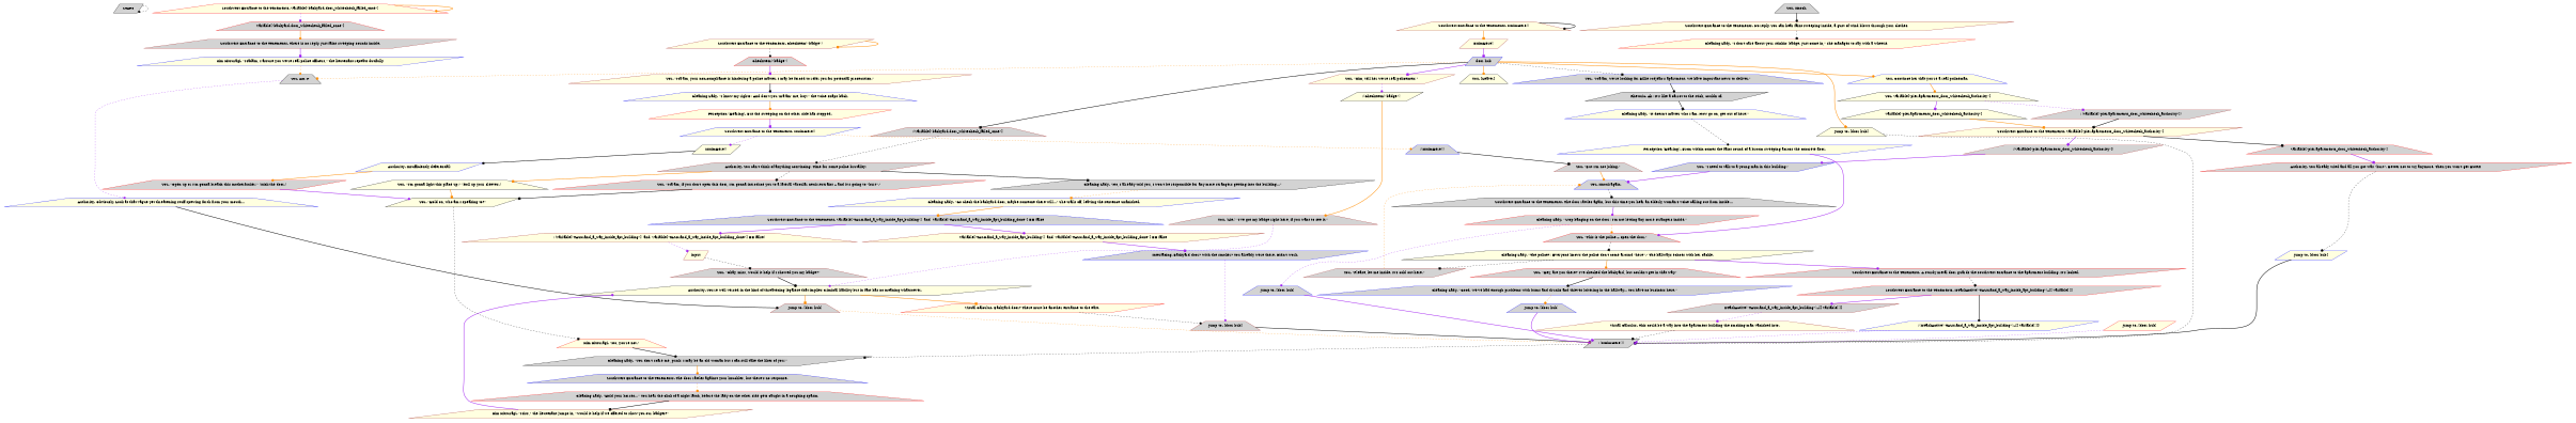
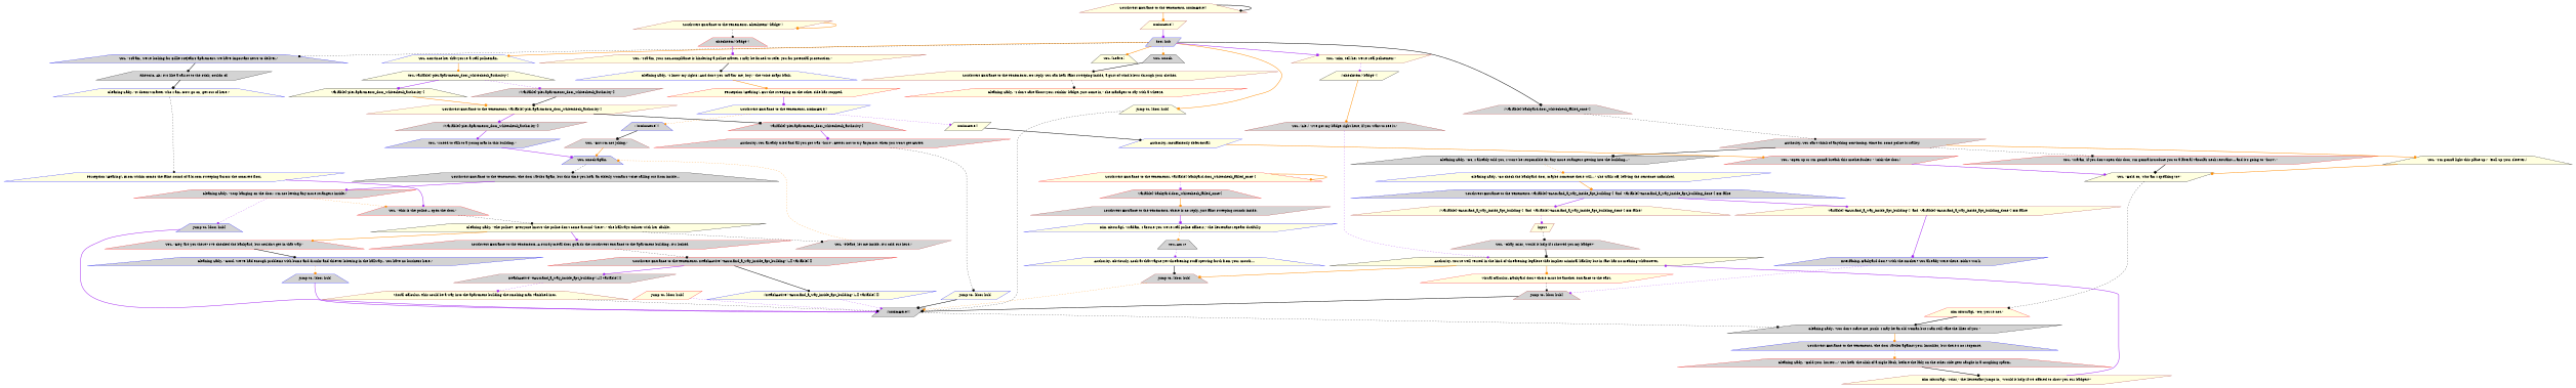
  digraph {
    node [color=brown fillcolor=lightgrey shape=parallelogram style=filled]
    edge [arrowhead=box color=black style=bold]
-   n1 [color=black label=START]
    n2 [fillcolor=lightyellow label=input]
    n3 [label="You: \"Okay, miss, would it help if I showed you my badge?\"" shape=trapezium]
    n4 [color=black fillcolor=lightyellow label="Authority: You're well versed in the kind of threatening legalese that implies criminal liability but in fact has no meaning whatsoever."]
    n5 [color=red fillcolor=lightyellow label="Visual Calculus: Backyard door? There must be another entrance to the east."]
    n6 [label="Jump to: [door hub]" shape=trapezium]
    n7 [color=black label="!(IsKimHere())"]
    n8 [color=black label="You: Am I?" shape=trapezium]
    n9 [color=blue fillcolor=lightyellow label="Authority: Obviously. Look at that vague yet threatening stuff spewing forth from your mouth..." shape=trapezium]
    n10 [label="Jump to: [door hub]" shape=trapezium]
    n11 [label="Southwest Entrance to the Tenements: There is no reply. Just faint sweeping sounds inside."]
    n12 [color=blue fillcolor=lightyellow label="Kim Kitsuragi: \"Madam, I assure you we're real police officers,\" the lieutenant repeats dutifully."]
    n13 [color=red label="Authority: You already tried and all you got was *hurt*. Better not to try anymore. Then you won't get HURT."]
    n14 [color=blue fillcolor=lightyellow label="Jump to: [door hub]"]
    n15 [color=black label="Rhetoric: Ah! It's like a carrot to the stick, couldn of."]
    n16 [color=blue fillcolor=lightyellow label="Cleaning Lady: \"It doesn't matter who I am. Now go on, get out of here!\"" shape=trapezium]
    n17 [color=blue fillcolor=lightyellow label="Perception (Hearing): From within comes the faint sound of a broom sweeping across the concrete floor."]
    n18 [fillcolor=lightyellow label="Southwest Entrance to the Tenements: No reply. You can hear faint sweeping inside; a gust of wind blows through your clothes."]
    n19 [color=red fillcolor=lightyellow label="Cleaning Lady: \"I don't care about your stinkin' badge. Just come in,\" she manages to say with a wheeze."]
    n20 [color=blue label="Southwest Entrance to the Tenements: The door rattles against your knuckles, but there's no response." shape=trapezium]
    n21 [color=red label="Cleaning Lady: \"Hold your horses...\" You hear the click of a night latch, before the lady on the other side gets caught in a coughing spasm." shape=trapezium]
    n22 [fillcolor=lightyellow label="Kim Kitsuragi: \"Miss,\" the lieutenant jumps in, \"would it help if we offered to show you our badges?\""]
    n23 [color=blue label="Jump to: [door hub]" shape=trapezium]
    n24 [color=black label="Cleaning Lady: \"You don't scare me, punk! I may be an old woman but I can still take the likes of you!\""]
    n25 [color=black fillcolor=lightyellow label="You: \"Hold on, who am I speaking to?\""]
    n26 [color=red fillcolor=lightyellow label="Kim Kitsuragi: \"No, you're not.\"" shape=trapezium]
    n27 [fillcolor=lightyellow label="Southwest Entrance to the Tenements: IsKimHere()" shape=trapezium]
    n28 [fillcolor=lightyellow label="IsKimHere()"]
    n29 [color=blue label="door hub"]
    n30 [color=black fillcolor=lightyellow label="Jump to: [door hub]" shape=trapezium]
    n31 [label="!(Variable[\"backyard.door_whitecheck_failed_once\"])" shape=trapezium]
    n32 [color=blue fillcolor=lightyellow label="You: Convince her that you're a real policeman." shape=trapezium]
    n33 [fillcolor=lightyellow label="You: \"Kim, tell her we're real policemen!\""]
    n34 [color=blue label="You: \"Ma'am, we're looking for Billie Méjean's apartment. We have important news to deliver.\"" shape=trapezium]
    n35 [color=black label="You: Knock." shape=trapezium]
    n36 [color=black fillcolor=lightyellow label="You: [Leave.]" shape=trapezium]
    n37 [label="Authority: You can't think of anything convincing. Time for some police brutality!"]
    n38 [color=black fillcolor=lightyellow label="You: Variable[\"pier.apartments_door_whitecheck_authority\"]" shape=trapezium]
    n39 [color=black fillcolor=lightyellow label="!(CheckItem(\"badge\"))"]
    n40 [color=red label="You: \"This is the police -- open the door.\"" shape=trapezium]
    n41 [fillcolor=lightyellow label="You: \"Ma'am, your non-compliance is hindering a police matter. I may be forced to refer you for potential prosecution.\""]
    n42 [color=blue fillcolor=lightyellow label="Cleaning Lady: \"I know my rights! And don't you 'ma'am' me, boy!\" the voice snaps back." shape=trapezium]
    n43 [color=red fillcolor=lightyellow label="Perception (Hearing): But the sweeping on the other side has stopped."]
    n44 [color=red label="Southwest Entrance to the Tenements: A sturdy metal door guards the southwest entrance to the apartment building. It's locked."]
    n45 [color=red label="Southwest Entrance to the Tenements: IsTaskActive(\"TASK.find_a_way_inside_apt_building\")--[[ Variable[ ]]"]
    n46 [label="IsTaskActive(\"TASK.find_a_way_inside_apt_building\")--[[ Variable[ ]]"]
    n47 [color=blue fillcolor=lightyellow label="!(IsTaskActive(\"TASK.find_a_way_inside_apt_building\")--[[ Variable[ ]])"]
    n48 [label="You: \"But I'm not joking.\"" shape=trapezium]
    n49 [color=blue label="You: Knock again." shape=trapezium]
    n50 [color=black label="Southwest Entrance to the Tenements: The door rattles again, but this time you hear an elderly woman's voice calling out from inside..." shape=trapezium]
    n51 [color=blue fillcolor=lightyellow label="Authority: Insufficiently deferential!"]
    n52 [color=red label="You: \"Open up or I'm gonna breach this motherfucker!\" (Kick the door.)"]
    n53 [color=red label="You: \"Hey, are you there? I've checked the backyard, but couldn't get in that way.\"" shape=trapezium]
    n54 [color=blue label="Cleaning Lady: \"Good. We've had enough problems with bums and drunks and thieves loitering in the hallway... You have no business here.\""]
    n55 [color=blue label="Jump to: [door hub]" shape=trapezium]
    n56 [color=blue label="You: \"I need to talk to a young man in this building.\""]
    n57 [color=red fillcolor=lightyellow label="Southwest Entrance to the Tenements: Variable[\"backyard.door_whitecheck_failed_once\"]" shape=trapezium]
    n58 [color=red label="Variable[\"backyard.door_whitecheck_failed_once\"]" shape=trapezium]
    n59 [color=black label="Cleaning Lady: \"No, I already told you, I won't be responsible for any more strangers getting into the building...\""]
    n60 [color=red label="You: \"Ma'am, if you don't open this door, I'm gonna introduce you to a lateral vascular neck restraint -- and it's going to *hurt*.\""]
    n61 [color=black fillcolor=lightyellow label="You: \"I'm gonna light this place up!\" (Roll up your sleeves.)" shape=trapezium]
    n62 [color=red label="Cleaning Lady: \"Stop banging on the door! I'm not letting any more strangers inside.\""]
    n63 [color=blue fillcolor=lightyellow label="Cleaning Lady: \"Go check the backyard door, maybe someone there will...\" She trails off, leaving the sentence unfinished."]
    n64 [color=blue label="Southwest Entrance to the Tenements: Variable[\"TASK.find_a_way_inside_apt_building\"]  and  Variable[\"TASK.find_a_way_inside_apt_building_done\"] == false" shape=trapezium]
    n65 [fillcolor=lightyellow label="Southwest Entrance to the Tenements: CheckItem(\"badge\")"]
    n66 [color=red label="CheckItem(\"badge\")" shape=trapezium]
    n67 [label="You: (Lie.) \"I've got my badge right here, if you want to see it.\"" shape=trapezium]
    n68 [color=red fillcolor=lightyellow label="Jump to: [door hub]"]
    n69 [color=black fillcolor=lightyellow label="Variable[\"pier.apartments_door_whitecheck_authority\"]" shape=trapezium]
    n70 [label="!(Variable[\"pier.apartments_door_whitecheck_authority\"])"]
    n71 [fillcolor=lightyellow label="Southwest Entrance to the Tenements: Variable[\"pier.apartments_door_whitecheck_authority\"]"]
    n72 [color=red label="Variable[\"pier.apartments_door_whitecheck_authority\"]" shape=trapezium]
    n73 [label="!(Variable[\"pier.apartments_door_whitecheck_authority\"])"]
    n74 [color=blue fillcolor=lightyellow label="Southwest Entrance to the Tenements: IsKimHere()"]
    n75 [color=black fillcolor=lightyellow label="IsKimHere()"]
    n76 [color=blue label="!(IsKimHere())" shape=trapezium]
    n77 [color=black fillcolor=lightyellow label="Cleaning Lady: \"The police?! Everyone knows the police don't come around *here*.“ The hallways echoes with her cackle."]
    n78 [fillcolor=lightyellow label="Visual Calculus: This could be a way into the apartment building the smoking man vanished into." shape=trapezium]
    n79 [fillcolor=lightyellow label="Variable[\"TASK.find_a_way_inside_apt_building\"]  and  Variable[\"TASK.find_a_way_inside_apt_building_done\"] == false"]
    n80 [fillcolor=lightyellow label="!(Variable[\"TASK.find_a_way_inside_apt_building\"]  and  Variable[\"TASK.find_a_way_inside_apt_building_done\"] == false)" shape=trapezium]
    n81 [label="You: \"Please, let me inside. It's cold out here.\""]
    n82 [color=blue label="Interfacing: Backyard door? With the smoker? You already were there. Didn't work."]
-   n1 -> n1 [arrowhead=dot style=dashed]
    n2 -> n3 [style=dashed]
    n3 -> n4
    n4 -> n5 [color=darkorange]
    n4 -> n10 [color=darkorange]
    n5 -> n6 [arrowhead=dot style=dashed]
    n6 -> n7 [arrowhead=dot]
    n7 -> n24 [style=dashed]
    n8 -> n9 [arrowhead=dot color=purple style=dashed]
    n9 -> n10 [arrowhead=dot]
    n10 -> n7 [color=darkorange style=dashed]
    n11 -> n12 [color=purple]
    n12 -> n8 [arrowhead=dot color=darkorange style=dashed]
    n13 -> n14 [style=dashed]
    n14 -> n7
    n15 -> n16
    n16 -> n17 [arrowhead=dot style=dashed]
    n17 -> n40 [arrowhead=dot color=purple]
    n18 -> n19 [style=dashed]
    n20 -> n21 [color=darkorange style=dashed]
    n21 -> n22
    n22 -> n4 [arrowhead=dot color=purple]
    n23 -> n7 [color=purple]
    n24 -> n20 [arrowhead=dot color=darkorange]
    n25 -> n26 [style=dashed]
    n26 -> n24 [arrowhead=dot]
    n27 -> n27 [arrowhead=dot]
    n27 -> n28 [color=darkorange]
    n28 -> n29 [color=purple]
    n29 -> n30 [color=darkorange]
    n29 -> n31
    n29 -> n32 [arrowhead=dot color=darkorange]
    n29 -> n33 [color=purple]
    n29 -> n34 [style=dashed]
-   n29 -> n8 [color=darkorange style=dashed]
+   n29 -> n35 [color=darkorange style=dashed]
    n29 -> n36 [arrowhead=dot color=darkorange]
    n30 -> n7 [arrowhead=dot style=dashed]
    n31 -> n37 [arrowhead=dot style=dashed]
    n32 -> n38 [arrowhead=dot color=darkorange]
    n33 -> n39 [arrowhead=dot color=purple style=dashed]
    n34 -> n15 [arrowhead=dot]
    n35 -> n18 [arrowhead=dot]
    n37 -> n59
    n37 -> n60 [style=dashed]
    n37 -> n61 [color=darkorange]
    n38 -> n69 [color=purple]
    n38 -> n70 [color=purple style=dashed]
    n39 -> n67 [arrowhead=dot color=darkorange]
    n40 -> n77 [style=dashed]
    n41 -> n42 [arrowhead=dot]
    n42 -> n43 [arrowhead=dot color=darkorange]
    n43 -> n74 [color=purple]
    n44 -> n45 [style=dashed]
    n45 -> n46 [arrowhead=dot color=purple]
    n45 -> n47 [arrowhead=dot]
    n46 -> n78 [color=purple style=dashed]
    n47 -> n7 [arrowhead=dot color=purple style=dashed]
    n48 -> n49 [arrowhead=dot color=darkorange]
    n49 -> n50 [style=dashed]
    n50 -> n62 [arrowhead=dot color=purple]
    n51 -> n52 [arrowhead=dot color=darkorange]
    n52 -> n25 [arrowhead=dot color=purple]
    n53 -> n54 [arrowhead=dot]
    n54 -> n55 [color=darkorange style=dashed]
    n55 -> n7 [arrowhead=dot color=purple]
    n56 -> n49 [color=purple]
    n57 -> n57 [arrowhead=dot color=darkorange]
    n57 -> n58 [color=purple style=dashed]
    n58 -> n11 [arrowhead=dot color=darkorange]
    n59 -> n63 [color=darkorange style=dashed]
    n60 -> n25
    n61 -> n25 [color=darkorange]
    n62 -> n23 [arrowhead=dot color=purple style=dashed]
    n62 -> n40 [arrowhead=dot color=darkorange style=dashed]
    n63 -> n64 [color=darkorange]
    n64 -> n79 [arrowhead=dot color=purple]
    n64 -> n80 [arrowhead=dot color=purple]
    n65 -> n65 [color=darkorange]
    n65 -> n66 [arrowhead=dot style=dashed]
    n66 -> n41 [color=purple]
    n67 -> n4 [arrowhead=dot color=purple style=dashed]
    n68 -> n7 [color=purple style=dashed]
    n69 -> n71 [color=darkorange]
    n70 -> n71
    n71 -> n72
    n71 -> n73 [color=purple]
    n72 -> n13 [color=purple]
    n73 -> n56 [arrowhead=dot color=purple]
    n74 -> n75 [arrowhead=dot color=purple style=dashed]
    n74 -> n76 [arrowhead=dot color=darkorange style=dashed]
    n75 -> n51 [arrowhead=dot]
    n76 -> n48
    n77 -> n44 [arrowhead=dot color=purple]
    n77 -> n53 [arrowhead=dot color=darkorange]
    n77 -> n81 [style=dashed]
    n78 -> n7 [style=dashed]
    n79 -> n82 [color=purple]
    n80 -> n2 [color=purple style=dashed]
    n81 -> n49 [color=darkorange style=dashed]
    n82 -> n6 [arrowhead=dot color=purple style=dashed]
  }
